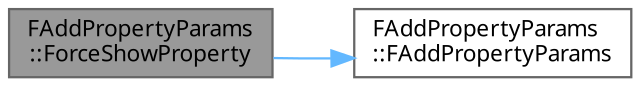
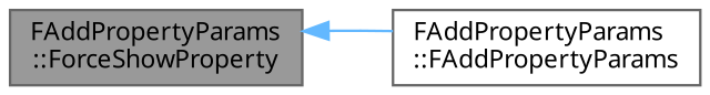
  digraph {
    rankdir=LR
    fontname="Noto Sans"
    node [fontname="Noto Sans" fontsize=10 shape=box style=filled]
    n1 [color=gray40 fillcolor=grey60 fontcolor=black height=0.2 label="FAddPropertyParams\l::ForceShowProperty" width=0.4]
    n2 [color=grey40 fillcolor=white height=0.2 label="FAddPropertyParams\l::FAddPropertyParams" width=0.4]
-   n1 -> n2 [color=steelblue1 fontname="Noto Sans" fontsize=10 labelfontname=Helvetica labelfontsize=10 style=solid]
+   n2 -> n1 [color=steelblue1 fontname="Noto Sans" fontsize=10 labelfontname=Helvetica labelfontsize=10 style=solid]
  }
